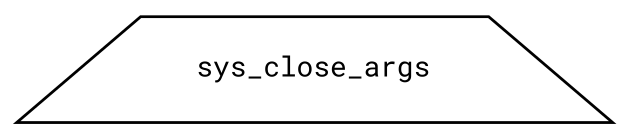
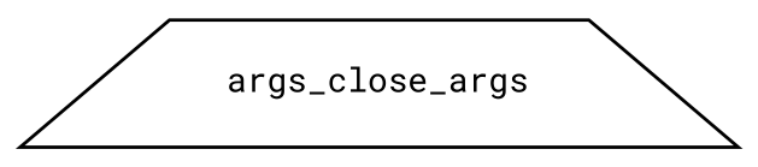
  digraph {
    rankdir=LR
    fontname="Roboto Mono"
-   n1 [color=black fillcolor=white fontname="Roboto Mono" fontsize=10 height=0.2 label=sys_close_args shape=trapezium style=filled width=0.4]
+   n1 [color=black fillcolor=white fontname="Roboto Mono" fontsize=10 height=0.2 label=args_close_args shape=trapezium style=filled width=0.4]
  }
